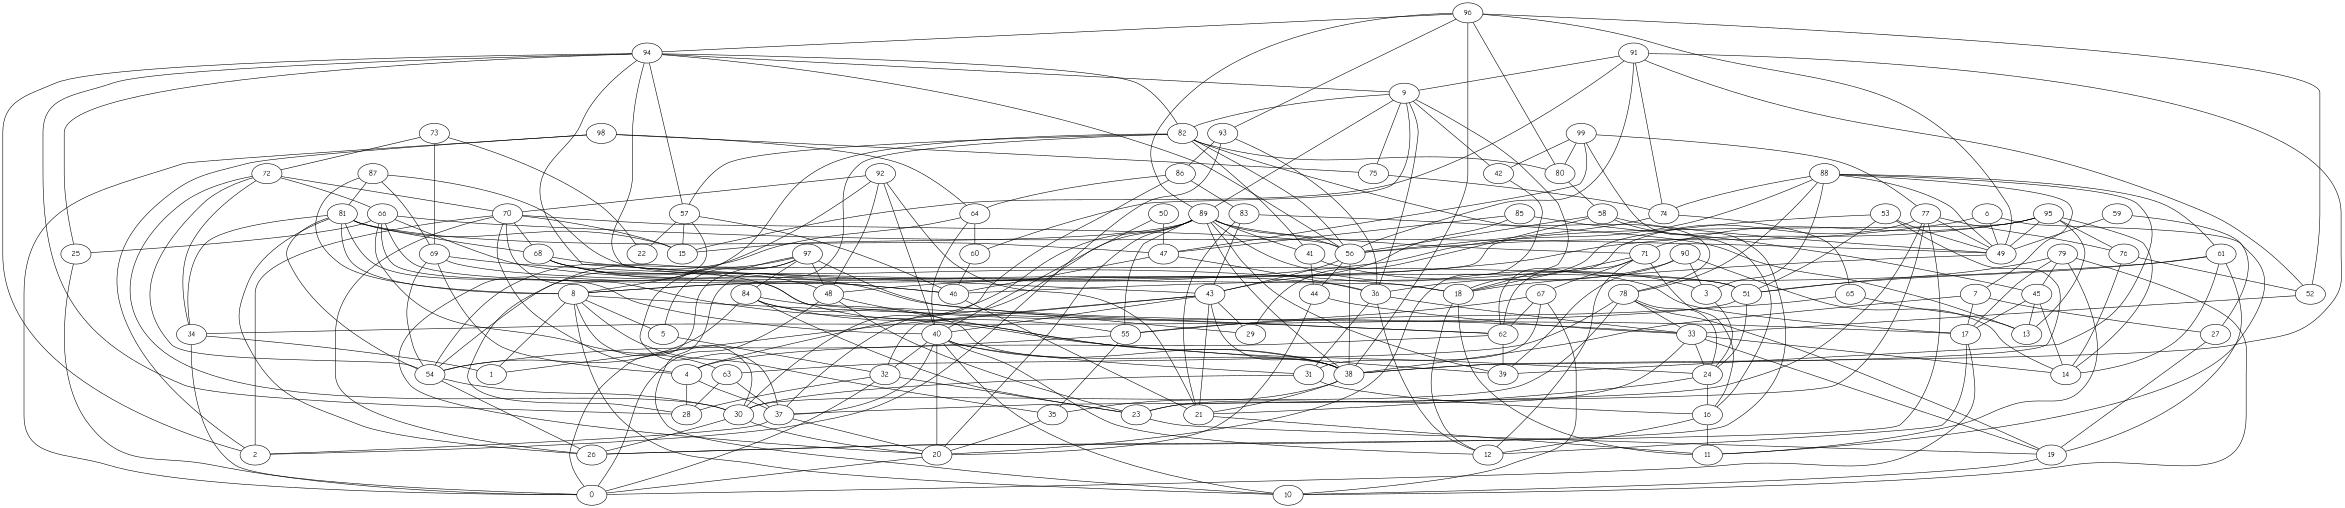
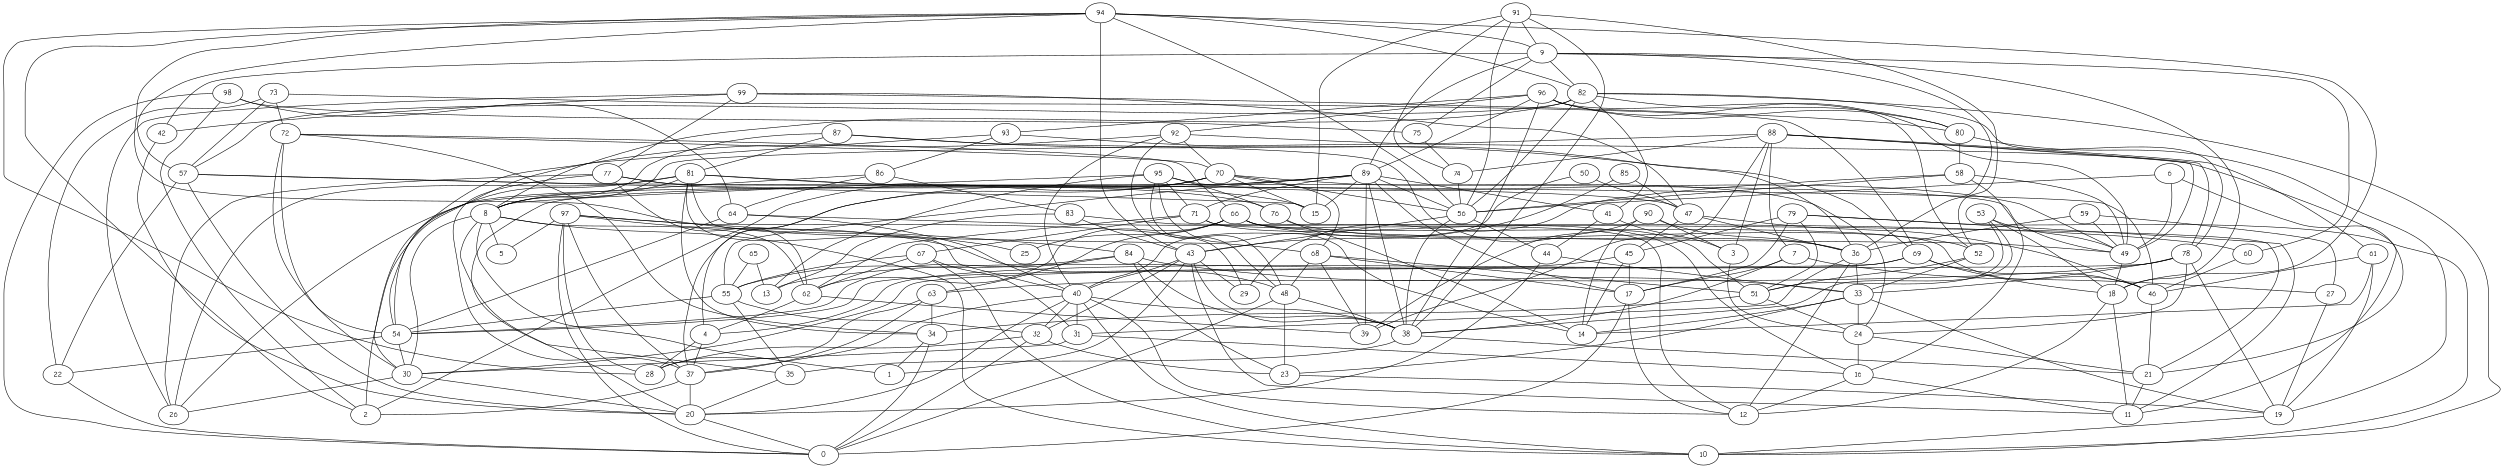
  digraph {
    fontname="Comic Neue"
    node [fontname="Comic Neue"]
    edge [color=black dir=none fontname="Comic Neue"]
    83
    13
    43
    21
    41
    3
    24
    88
    49
    39
    8
    61
    78
    74
    7
    18
    97
    48
    0
    37
    28
    29
    5
    84
    38
    23
    60
    46
    25
    63
    34
    20
    2
    42
    93
    36
    86
    12
    31
    33
    73
    57
    69
    22
    72
    15
    76
    52
    14
    51
    68
    17
    67
    62
    55
    10
    4
    59
    27
    50
    40
    47
    32
    94
    82
    9
    56
    80
    89
    75
    1
    91
    35
    11
    19
    96
    58
    71
    64
    54
    77
    26
    66
    70
    44
    30
    16
    98
    92
    53
    95
    81
    87
    90
    6
    79
    45
    99
    65
    85
    subgraph sub_1 {
      83
      13
      43
      21
      41
      3
      24
      88
      49
      39
      8
      61
      78
      74
      7
      18
      97
      48
      0
      37
      28
      29
      5
      84
      38
      23
      60
      46
      25
      63
      34
      20
      2
      42
      93
      36
      86
      12
      31
      33
      73
      57
      69
      22
      72
      15
      76
      52
      14
      51
      68
      17
      67
      62
      55
      10
      4
      59
      27
      50
      40
      47
      32
      94
      82
      9
      56
      80
      89
      75
      1
      91
      35
      11
      19
      96
      58
      71
      64
      54
      77
      26
      66
      70
      44
      30
      16
      98
      92
      53
      95
      81
      87
      90
      6
      79
      45
      99
      65
      85
    }
    83 -> 13
    83 -> 43
    83 -> 21
-   43 -> 21
+   43 -> 11
    43 -> 29
    43 -> 38
    43 -> 40
    43 -> 32
    43 -> 1
    21 -> 11
    41 -> 3
    41 -> 44
    3 -> 24
    24 -> 21
    24 -> 16
    88 -> 3
    88 -> 49
    88 -> 39
    88 -> 8
    88 -> 61
    88 -> 78
    88 -> 74
    88 -> 7
    49 -> 18
    8 -> 5
    8 -> 62
    8 -> 10
    8 -> 1
    8 -> 35
    8 -> 30
    61 -> 46
    61 -> 14
    61 -> 19
    78 -> 24
    78 -> 63
    78 -> 33
    78 -> 19
    78 -> 30
    74 -> 56
-   74 -> 65
    7 -> 38
    7 -> 17
    7 -> 27
    18 -> 12
    18 -> 11
    97 -> 48
    97 -> 0
    97 -> 37
    97 -> 28
    97 -> 29
    97 -> 5
    97 -> 84
    48 -> 0
    48 -> 38
    48 -> 23
    37 -> 20
    37 -> 2
-   5 -> 32
+   55 -> 32
    84 -> 38
    84 -> 23
    84 -> 33
    84 -> 55
    84 -> 54
    38 -> 21
    38 -> 35
    23 -> 19
    60 -> 46
    46 -> 21
-   25 -> 0
+   22 -> 0
    63 -> 37
    63 -> 28
+   63 -> 34
    34 -> 0
    34 -> 1
    20 -> 0
    42 -> 20
    93 -> 2
    93 -> 36
    93 -> 86
    36 -> 12
    36 -> 31
    36 -> 33
    86 -> 83
    86 -> 64
    86 -> 30
    31 -> 30
    31 -> 16
    33 -> 24
    33 -> 23
    33 -> 14
    33 -> 19
+   73 -> 57
    73 -> 69
    73 -> 22
    73 -> 72
    57 -> 46
    57 -> 20
    57 -> 22
    57 -> 15
    69 -> 18
    69 -> 46
    69 -> 4
    69 -> 54
    72 -> 34
    72 -> 54
    72 -> 66
    72 -> 70
    72 -> 30
    76 -> 52
    76 -> 14
    52 -> 33
-   61 -> 51
+   52 -> 51
    51 -> 24
    51 -> 34
    68 -> 39
    68 -> 48
    68 -> 51
    68 -> 17
    17 -> 0
    17 -> 12
    67 -> 31
    67 -> 62
    67 -> 55
    67 -> 10
    62 -> 39
    62 -> 4
    55 -> 35
    55 -> 54
    4 -> 37
    4 -> 28
    59 -> 49
+   59 -> 36
    59 -> 27
    27 -> 19
    50 -> 40
    50 -> 47
    40 -> 37
    40 -> 38
    40 -> 20
    40 -> 12
    40 -> 31
    40 -> 10
    40 -> 32
    47 -> 46
    47 -> 36
    32 -> 0
    32 -> 28
    32 -> 23
    94 -> 43
    94 -> 18
    94 -> 28
    94 -> 25
    94 -> 2
    94 -> 57
    94 -> 82
    94 -> 9
    94 -> 56
    82 -> 41
    82 -> 8
    82 -> 78
    82 -> 57
    82 -> 10
    82 -> 56
    82 -> 80
    9 -> 18
    9 -> 60
    9 -> 42
    9 -> 36
    9 -> 82
    9 -> 89
    9 -> 75
    56 -> 43
    56 -> 38
    56 -> 44
+   80 -> 19
    80 -> 58
    89 -> 41
    89 -> 39
    89 -> 37
    89 -> 38
    89 -> 20
    89 -> 15
    89 -> 17
    89 -> 55
-   89 -> 4
    89 -> 56
    89 -> 71
    75 -> 74
    91 -> 74
    91 -> 38
    91 -> 15
    91 -> 52
    91 -> 9
    91 -> 56
    35 -> 20
    19 -> 10
    96 -> 49
    96 -> 38
    96 -> 93
    96 -> 52
-   96 -> 94
+   96 -> 92
    96 -> 80
    96 -> 89
    58 -> 49
    58 -> 29
    58 -> 56
    58 -> 16
-   71 -> 18
    71 -> 12
    71 -> 67
    71 -> 62
    71 -> 16
    64 -> 60
    64 -> 40
    64 -> 54
-   54 -> 26
+   54 -> 22
    54 -> 30
    77 -> 49
    77 -> 37
-   77 -> 23
    77 -> 76
    77 -> 62
    77 -> 26
    66 -> 49
    66 -> 46
    66 -> 25
    66 -> 63
    66 -> 36
    66 -> 62
    70 -> 24
    70 -> 2
    70 -> 15
    70 -> 68
    70 -> 4
    70 -> 56
    70 -> 26
    44 -> 20
    44 -> 33
    30 -> 20
    30 -> 26
    16 -> 12
    16 -> 11
    98 -> 0
    98 -> 2
    98 -> 75
    98 -> 64
    92 -> 21
    92 -> 48
    92 -> 40
    92 -> 54
    92 -> 70
    53 -> 49
    53 -> 18
    53 -> 38
    53 -> 51
    95 -> 13
    95 -> 49
    95 -> 8
    95 -> 48
    95 -> 76
    95 -> 14
    95 -> 71
    81 -> 8
    81 -> 34
    81 -> 15
    81 -> 68
    81 -> 40
    81 -> 47
    81 -> 54
    81 -> 26
    87 -> 8
    87 -> 69
    87 -> 51
    87 -> 81
    90 -> 3
    90 -> 39
    90 -> 36
    90 -> 14
    6 -> 49
    6 -> 56
    6 -> 11
    79 -> 51
    79 -> 17
    79 -> 10
    79 -> 11
    79 -> 45
    45 -> 13
    45 -> 14
    45 -> 17
    99 -> 42
    99 -> 47
    99 -> 80
    99 -> 77
    99 -> 26
    65 -> 13
    65 -> 55
    85 -> 43
    85 -> 47
-   85 -> 45
+   47 -> 45
  }
